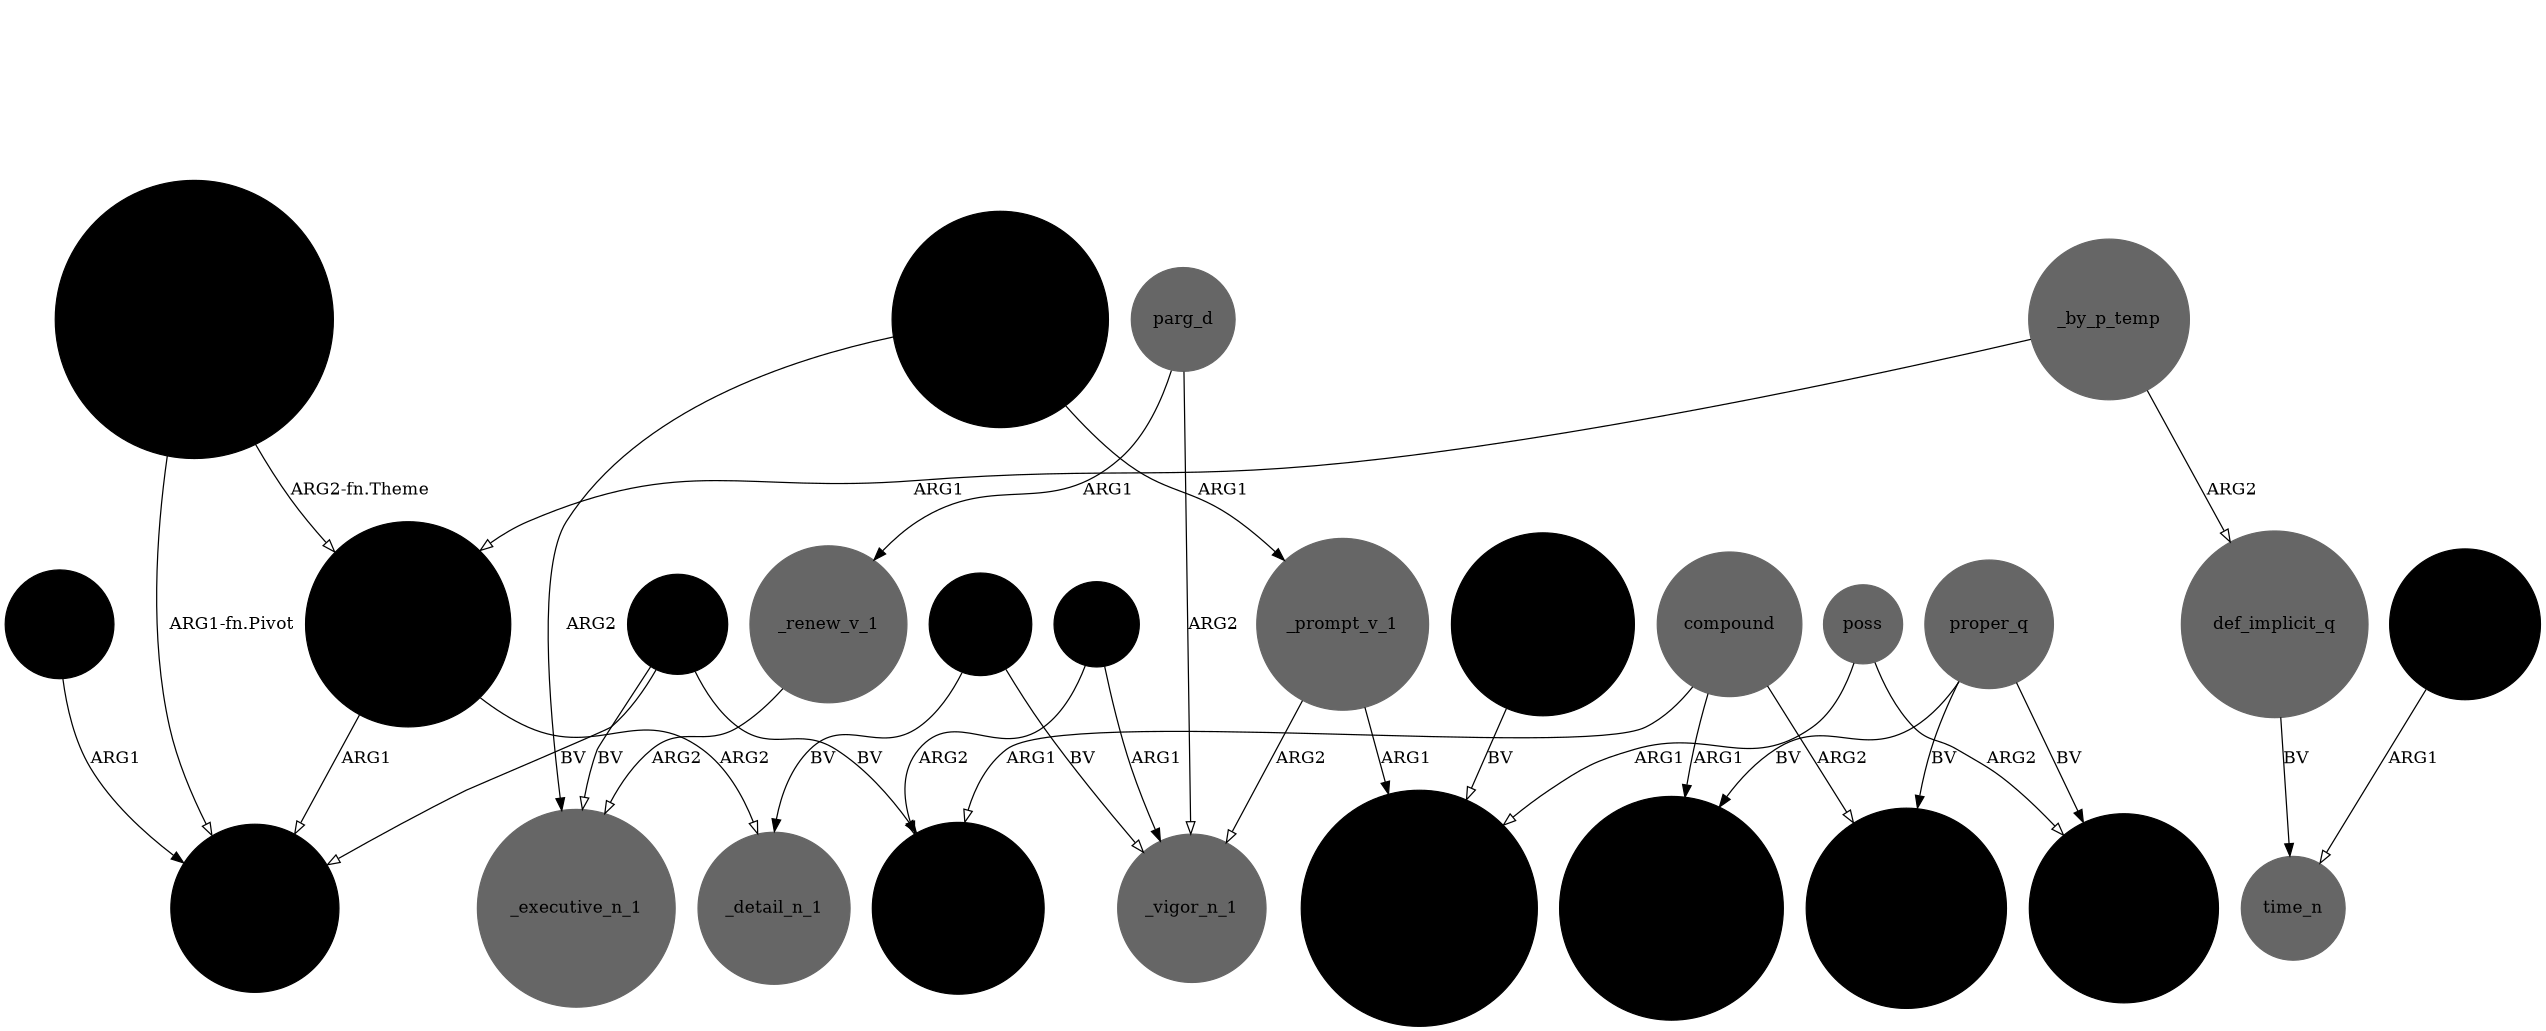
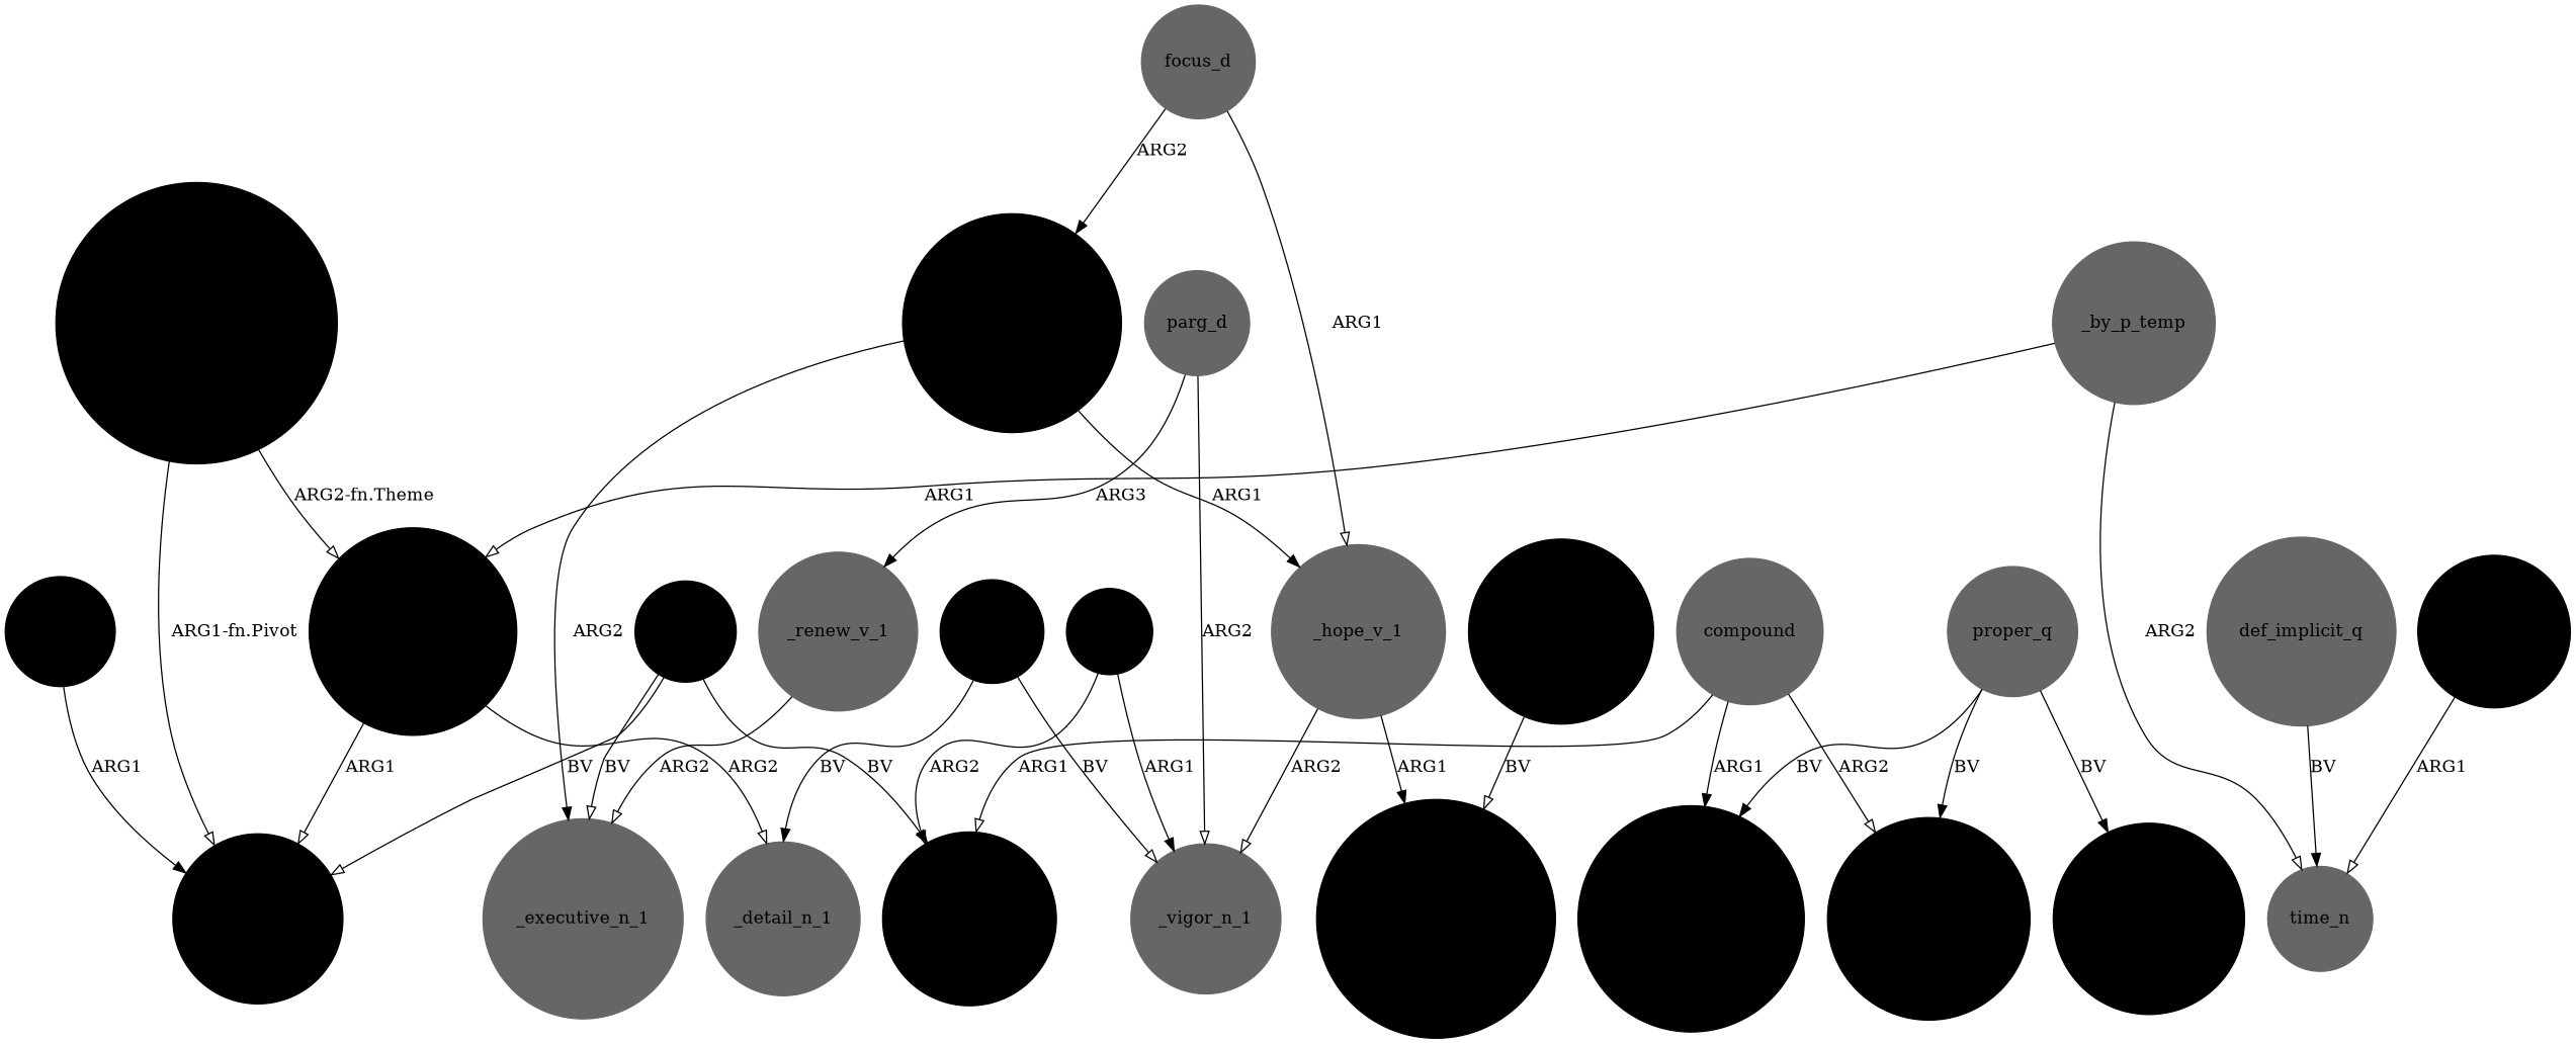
  digraph {
    node [color=black shape=circle style=filled]
    edge [arrowhead=onormal]
    _in_p
    "_talk_n_of-on"
    _vigor_n_1 [color=gray40]
    _the_q
    _agency_n_1
    _executive_n_1 [color=gray40]
    parg_d [color=gray40]
    _renew_v_1 [color=gray40]
    time_n [color=gray40]
    _today_a_1
    "_hope_v_1-fn.Desiring"
    _hammer_v_out
    _detail_n_1 [color=gray40]
-   poss [color=gray40]
    "named(BDDP)"
    _involvement_n_in
-   _prompt_v_1 [color=gray40]
+   _prompt_v_1 [color=gray40 label=_hope_v_1]
    "card(2)"
    def_explicit_q
+   focus_d [color=gray40]
    "_according+to_p"
    proper_q [color=gray40]
    "named(Eurocom)"
    "named(WCRS-)"
    compound [color=gray40]
    _by_p_temp [color=gray40]
    udef_q
    def_implicit_q [color=gray40]
    _in_p -> "_talk_n_of-on" [label=ARG2]
    _in_p -> _vigor_n_1 [arrowhead=normal label=ARG1]
    _the_q -> "_talk_n_of-on" [arrowhead=normal label=BV]
    _the_q -> _agency_n_1 [label=BV]
    _the_q -> _executive_n_1 [label=BV]
    parg_d -> _vigor_n_1 [label=ARG2]
-   parg_d -> _renew_v_1 [arrowhead=normal label=ARG1]
+   parg_d -> _renew_v_1 [arrowhead=normal label=ARG3]
    _renew_v_1 -> _executive_n_1 [label=ARG2]
    _today_a_1 -> time_n [label=ARG1]
    "_hope_v_1-fn.Desiring" -> _agency_n_1 [label="ARG1-fn.Pivot"]
    "_hope_v_1-fn.Desiring" -> _hammer_v_out [label="ARG2-fn.Theme"]
    _hammer_v_out -> _agency_n_1 [label=ARG1]
    _hammer_v_out -> _detail_n_1 [label=ARG2]
-   poss -> "named(BDDP)" [label=ARG2]
-   poss -> _involvement_n_in [label=ARG1]
    _prompt_v_1 -> _vigor_n_1 [label=ARG2]
    _prompt_v_1 -> _involvement_n_in [arrowhead=normal label=ARG1]
    "card(2)" -> _agency_n_1 [arrowhead=normal label=ARG1]
    def_explicit_q -> _involvement_n_in [label=BV]
+   focus_d -> _prompt_v_1 [label=ARG1]
+   focus_d -> "_according+to_p" [arrowhead=normal label=ARG2]
    "_according+to_p" -> _executive_n_1 [arrowhead=normal label=ARG2]
    "_according+to_p" -> _prompt_v_1 [arrowhead=normal label=ARG1]
    proper_q -> "named(BDDP)" [arrowhead=normal label=BV]
    proper_q -> "named(Eurocom)" [arrowhead=normal label=BV]
    proper_q -> "named(WCRS-)" [arrowhead=normal label=BV]
    compound -> "_talk_n_of-on" [label=ARG1]
    compound -> "named(Eurocom)" [arrowhead=normal label=ARG1]
    compound -> "named(WCRS-)" [label=ARG2]
-   _by_p_temp -> def_implicit_q [label=ARG2]
+   _by_p_temp -> time_n [label=ARG2]
    _by_p_temp -> _hammer_v_out [label=ARG1]
    udef_q -> _vigor_n_1 [label=BV]
    udef_q -> _detail_n_1 [arrowhead=normal label=BV]
    def_implicit_q -> time_n [arrowhead=normal label=BV]
  }
